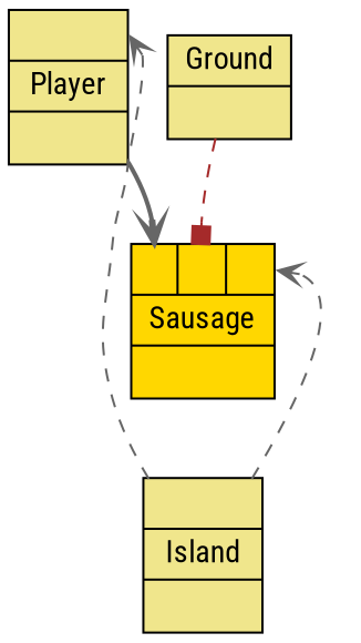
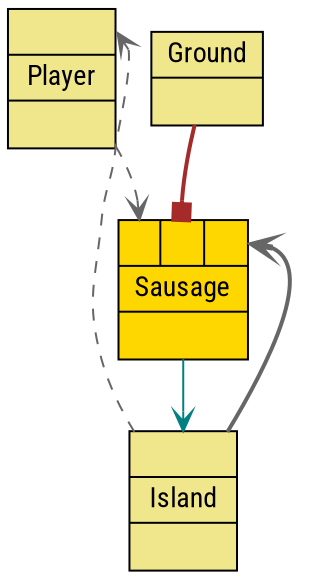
  digraph {
    fontname="Roboto Condensed"
    node [fillcolor=khaki fontname="Roboto Condensed" shape=record style=filled]
    edge [arrowhead=vee color=gray40 fontname="Roboto Condensed" headport=GroundP style=bold]
    n1 [label="{{<GroundP>}|{Player}|<PlayerOUT>}"]
    n2 [fillcolor=gold label="{{<Player>|<GroundP>|<IslandP>}|{Sausage}|<SausageOUT>}"]
    n3 [label="{{<SausageP>}|{Island}|<IslandOUT>}"]
    n4 [label="{{Ground}|<GroundOUT>}"]
-   n1 -> n2 [headport=Player]
+   n1 -> n2 [headport=Player style=dashed]
+   n2 -> n3 [color=teal headport=SausageP style=solid]
    n3 -> n1 [style=dashed]
-   n3 -> n2 [headport=IslandP style=dashed]
-   n4 -> n2 [arrowhead=box color=brown style=dashed]
+   n3 -> n2 [headport=IslandP]
+   n4 -> n2 [arrowhead=box color=brown]
  }
